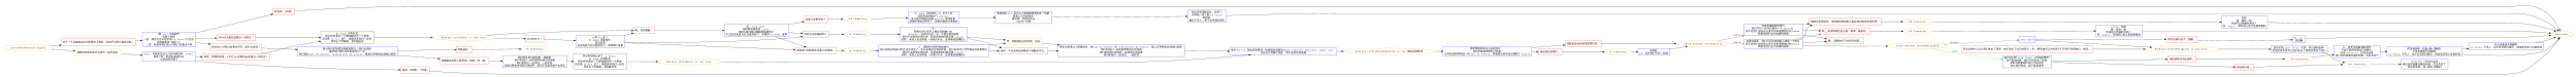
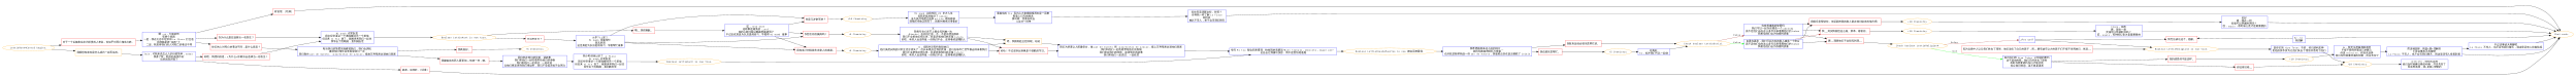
  digraph {
    fontname="IBM Plex Mono"
    rankdir=LR
    node [color=blue fontname="IBM Plex Mono" shape=box]
    edge [fontname="IBM Plex Mono"]
    "LettieRank4Convo3 begins." [color=orange shape=""]
    n2 [color=red label="对于一个以挽救生命为职责的人来说，你似乎对死亡相当冷静。"]
    n3 [color=orange label="我很想知道你是怎么成为一名医生的。"]
    n4 [label="嗯，sí，可能是吧 \n有两个原因 \n一是，我在工作中经常和 La Flaca 打交道 \n我和她是老“朋友”了 \n二是，我觉得我们的人对死亡的看法不同"]
    n5 [label="Jaja，对我来说怎么入的行很简单，babas \n我参了军，刚开始表现不好 \n后来就变厉害了"]
    n6 [color=red label="你们的人对死亡的看法不同，是什么意思？"]
    n7 [color=red label="你为什么最后选择当一名医生？"]
    n8 [color=red label="有道理。[结束]"]
    n9 [color=red label="好吧，我想问的是，*为什么*你最后会选择当一名医生？"]
    n10 [color=red label="谢谢。说得好。[结束]"]
    n11 [label="每当我们的挚爱回来看望我们，我们会庆祝 \n邀请他们每年回来看望我们一次 \n我们制作 pan de muerto、calaveritas de azúcar，摆放万寿菊来欢迎他们回家"]
    n12 [label="Mi papá 在军队里 \n我们经常要从一个基地搬到另一个基地 \n但后来 mi tía 病了，就搬来和我们一起住 \n我学会了照顾她，直到她去世"]
    "Chat ends." [color=orange shape=""]
    n14 [color=red label="我接触过的死人要更加……热情一些，嗯。"]
    n15 [color=red label="那真美好。"]
    n16 [color=orange label="Boolean LettieAunt is now true." shape=""]
    n17 [label="我们坐在他们的坟前，讲故事 \n我们和他们一起吃着带给他们的食物\n我们和他们一起说话、一起欢笑 \n当他们夜里来到我们身边时，我们不会低语也不会哭泣"]
    n18 [color=orange label="+5 Chemistry" shape=""]
    n19 [color=red label="哦……我很抱歉。"]
    n20 [color=red label="你当时多大？"]
    n21 [label="我小时候就认识了 La Flaca \nMi papá 在军队里 \n我们经常要从一个基地搬到另一个基地 \n但后来 mi tía 病了，就搬来和我们一起住 \n我学会了照顾她，直到她去世"]
    n22 [label="哎，está bien \n这种事是难免的，¿no? \n她的心脏问题让她越来越虚弱了 \n不过这也算是为以后提前练习，学着帮 mi mamá 做事"]
    n23 [label="10岁？11岁？ \nMi mamá 需要帮忙 \n我无所谓\n这也算是为以后提前练习，学着帮忙做事"]
    n24 [color=orange label="Boolean LettieAunt is now true." shape=""]
    n25 [color=red label="你想念你的姨妈吗？"]
    n26 [color=red label="我知道小时候就失去家人的感觉。"]
    n27 [color=red label="你是几岁参军的？"]
    n28 [label="每年 Mi tía 都会回来看我，拍拍我的肩膀说“Buen trabajo，amorcito，sigue así” \n这总会让我露出笑容，而不是害怕地逃跑"]
    n29 [color=orange label="+5 Chemistry" shape=""]
    n30 [color=orange label="+5 Chemistry" shape=""]
    n31 [color=orange label="+10 Chemistry" shape=""]
    n32 [color=orange label="Boolean LettieDiasdeMuertos is now 都会回来看我." shape=""]
    n33 [label="不 \n我每年在亡灵节上都会见到她一次 \n¡Mierda! 在你问之前，不，不是你想的那样 \n我们不会把他们挖出来，而是庆祝他们的灵魂 jajaja \n好吧，有些人会这样做——但我们不会，这得看你是哪的人"]
    n34 [label="Sí，但我并没有特别想他们 \n他们虽然从我的日常生活中消失了，但从未离开过我的灵魂，他们在每年亡灵节都会回来看我们\n我们不会把他们挖出来，而是庆祝他们的灵魂 jajaja \n好吧，有些人会这样做——但我们不会，这得看你是哪的人"]
    n35 [label="Mi papá 让我等到 20 岁才入伍\n但我早就准备好了 jajaja \n迫不及待地想让他和 mi tía 感到骄傲 \n我很庆幸他让我等了，我那时根本没准备好"]
    n36 [label="我希望她能来这么远的地方…… \n我得为她做些纸扎万寿菊 \n也许亚瑟能帮我做一些 pan de muerto，我做糕点实在是太糟糕了 jajaja"]
    n37 [color=orange label="呼。我刚刚还正想问呢。哈哈"]
    n38 [color=red label="哈哈！不过这听起来像是个很酷的节日。"]
    n39 [label="看着你的 tía 因为心力衰竭慢慢死去是一回事 \n看着人们互相残杀 \n惨叫着、流着血死去\n又是另一回事"]
    n40 [color=red label="我敢肯定他会很乐意帮忙的。"]
    n41 [color=red label="我也很乐意帮忙。"]
    n42 [label="我们为所爱之人搭建祭台，做 pan de muerto 和 calaveritas de azúcar，摆上万寿菊来欢迎他们回家 \n我们和他们一起吃着带给他们的食物\n我们坐在他们的坟前，讲述他们的故事 \n我们和他们一起说话、一起欢笑"]
    n43 [label="但你应该清楚这些，对吧？ \n你和我一样了解 La Flaca\n说到这 \n她从不等人，更不会等我们聊天"]
    n44 [color=orange label="Check boolean LettieDuviri" shape=""]
    n45 [color=orange label="+5 Chemistry" shape=""]
    n46 [label="如果你愿意，我们可以为你的家人建造一个祭台 \n说不定他们会在这么多年后来看看他们的 babas \n我相信他们会为你感到骄傲"]
    n47 [label="你有想邀请的挚爱吗 \n我们可以一起为你建造一个 ofrenda \n说不定他们会在这么多年后来看看他们的 babas \n我相信他们会为你感到骄傲"]
    n48 [label="你真好 \nSí，也许我们可以一起做"]
    n49 [color=red label="我……其实我很想这么做。莱蒂，谢谢你。"]
    n50 [color=red label="我很乐意帮助你，但还是把我的家人留在他们该去的地方吧。"]
    n51 [color=red label="嗯……我想他们不会想见到我……"]
    n52 [color=orange label="+10 Chemistry" shape=""]
    n53 [color=orange label="+10 Chemistry" shape=""]
    n54 [color=orange label="Check boolean LettieReligion4" shape=""]
    n55 [label="Claro，朋友 \n嗯，现在一想 \n灵魂可以穿越时间吗？ \n哎，equis，有时候心意才是最重要的"]
    n56 [label="也好 \n嗯，现在一想 \n灵魂可以穿越时间吗？ \n哎，equis，有时候心意才是最重要的"]
    n57 [label="因为你们的 Xipe Totec 让你做的事吗 \n这不是你的错，他们已经失去了理智 \n有时你需要烧灼伤口才能治愈 \n你让他们安息，这不算是谋杀"]
    n58 [label="¿Por qué?"]
    n59 [color=red label="我的感受却不是这样。"]
    n60 [color=red label="你说得没错……"]
    n61 [color=red label="我无法谈论这个。抱歉。"]
    n62 [color=orange label="Boolean LettieReligion4 is now true." shape=""]
    n63 [color=orange label="+10 Chemistry" shape=""]
    n64 [color=orange label="+10 Chemistry" shape=""]
    n65 [color=red label="因为当墙中人让父母们失去了理智，他们攻击了自己的孩子，而……拥有虚空之力的孩子们不得不杀死他们，然后……"]
    n66 [label="Ay，sí \n我理解"]
    n67 [label="Sí，我无法想象那种感觉 \n不得不那样伤害自己的家人 \n但是 solecito，你别无选择 \n他们当时就像狂暴的动物，而且失控了"]
    n68 [label="solecito，你别无选择 \n他们当时就像狂暴的动物，并且失控了 \n而这种选择，我*是能*理解的"]
    n69 [label="是你们的 Xipe Totec 干的，你们的剥皮神 \n是他的所作所为让他们失去了理智并害死了他们"]
    n70 [label="而这种选择，我是*能*理解的 \n不过这事改天再聊吧 \nLa Flaca 不等人，也不会等我们聊天，我这里还有人排着队呢"]
    n71 [label="不过这事改天再聊吧 \nLa Flaca 不等人，也不会等我们聊天，我这里还有人排着队呢"]
    "LettieRank4Convo3 begins." -> n2
    "LettieRank4Convo3 begins." -> n3
    n2 -> n4
    n3 -> n5
    n4 -> n6
    n4 -> n7
    n4 -> n8
    n5 -> n9
    n5 -> n10
    n6 -> n11
    n7 -> n12
    n8 -> "Chat ends."
    n9 -> n12
    n10 -> "Chat ends."
    n11 -> n14
    n11 -> n15
    n12 -> n16
    n14 -> n17
    n15 -> n18
    n16 -> n19
    n16 -> n20
    n17 -> n21
    n19 -> n22
    n20 -> n23
    n21 -> n24
    n22 -> n25
    n22 -> n26
    n22 -> n27
    n23 -> n25
    n23 -> n26
-   n23 -> n19
+   n23 -> n27
    n24 -> n28
    n25 -> n29
    n26 -> n30
    n27 -> n31
    n28 -> n32
    n29 -> n33
    n30 -> n34
    n31 -> n35
    n32 -> n36
    n33 -> n37
    n33 -> n38
    n34 -> n37
    n34 -> n38
    n35 -> n39
    n36 -> n40
    n36 -> n41
    n37 -> n42
    n38 -> n42
    n39 -> n43
    n40 -> n44
    n41 -> n45
    n42 -> n28
    n43 -> "Chat ends."
    n44 -> n46 [color=green label=false]
    n44 -> n47 [color=brown label=false]
    n45 -> n48
    n46 -> n49 [color=brown]
    n46 -> n50
    n46 -> n51
    n47 -> n49
    n47 -> n50
    n47 -> n51
    n48 -> n44
    n49 -> n52
    n50 -> n53
-   n46 -> n54
+   n51 -> n54
    n52 -> n55
    n53 -> n56
    n54 -> n57 [color=green label=true]
    n54 -> n58 [color=brown label=false]
    n55 -> "Chat ends."
    n56 -> "Chat ends."
    n57 -> n59
    n57 -> n60
    n58 -> n61
    n58 -> n62
    n59 -> n63
    n60 -> n64
-   n61 -> n66
+   n66 -> n61
    n62 -> n69
    n63 -> n67
    n64 -> n68
    n65 -> n62
    n66 -> "Chat ends."
    n67 -> n70
    n69 -> n64
    n70 -> "Chat ends."
    n70 -> n71
    n71 -> "Chat ends."
  }
